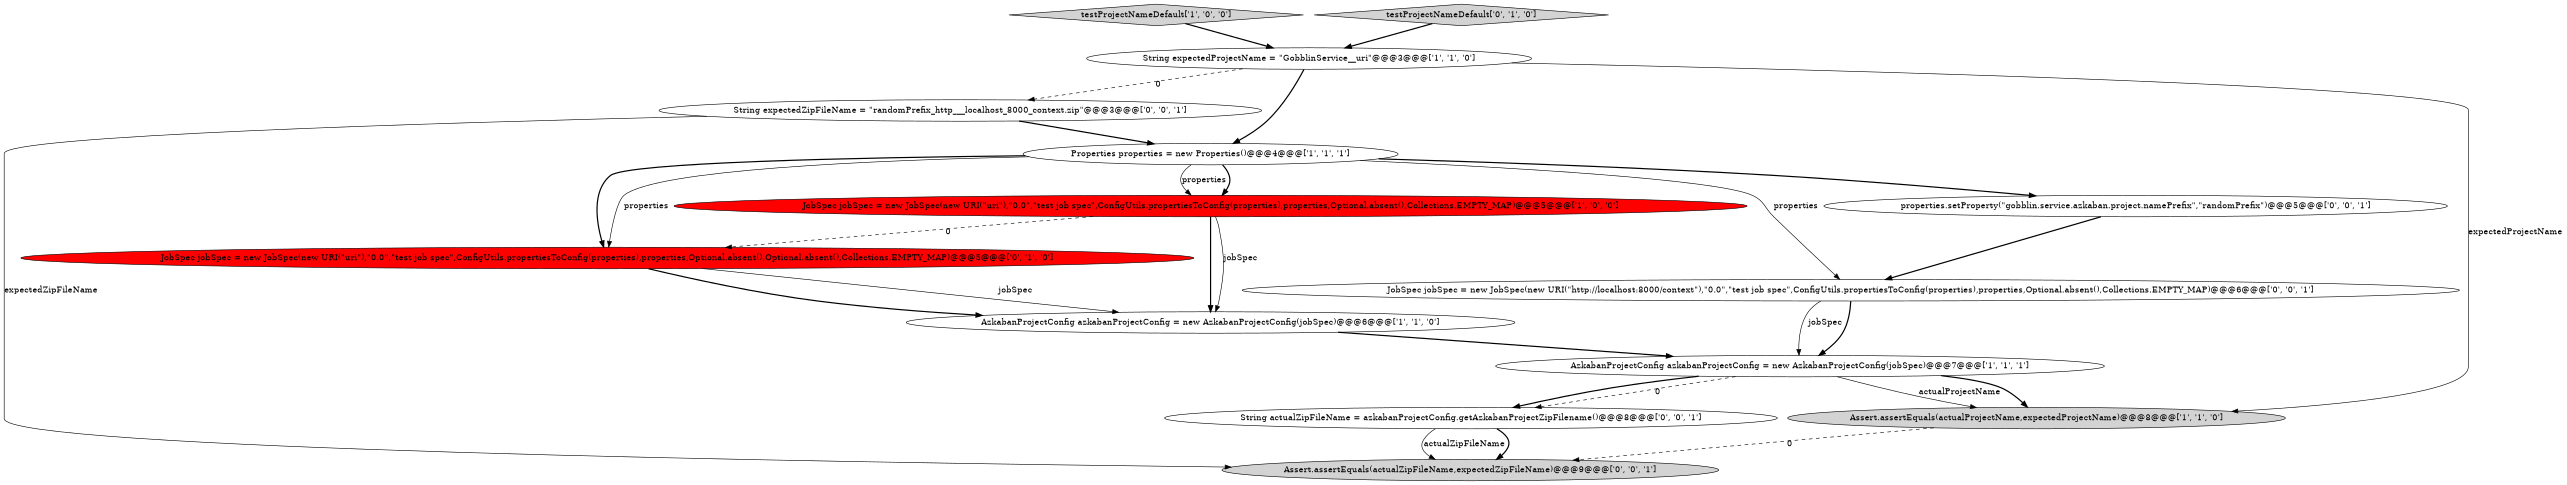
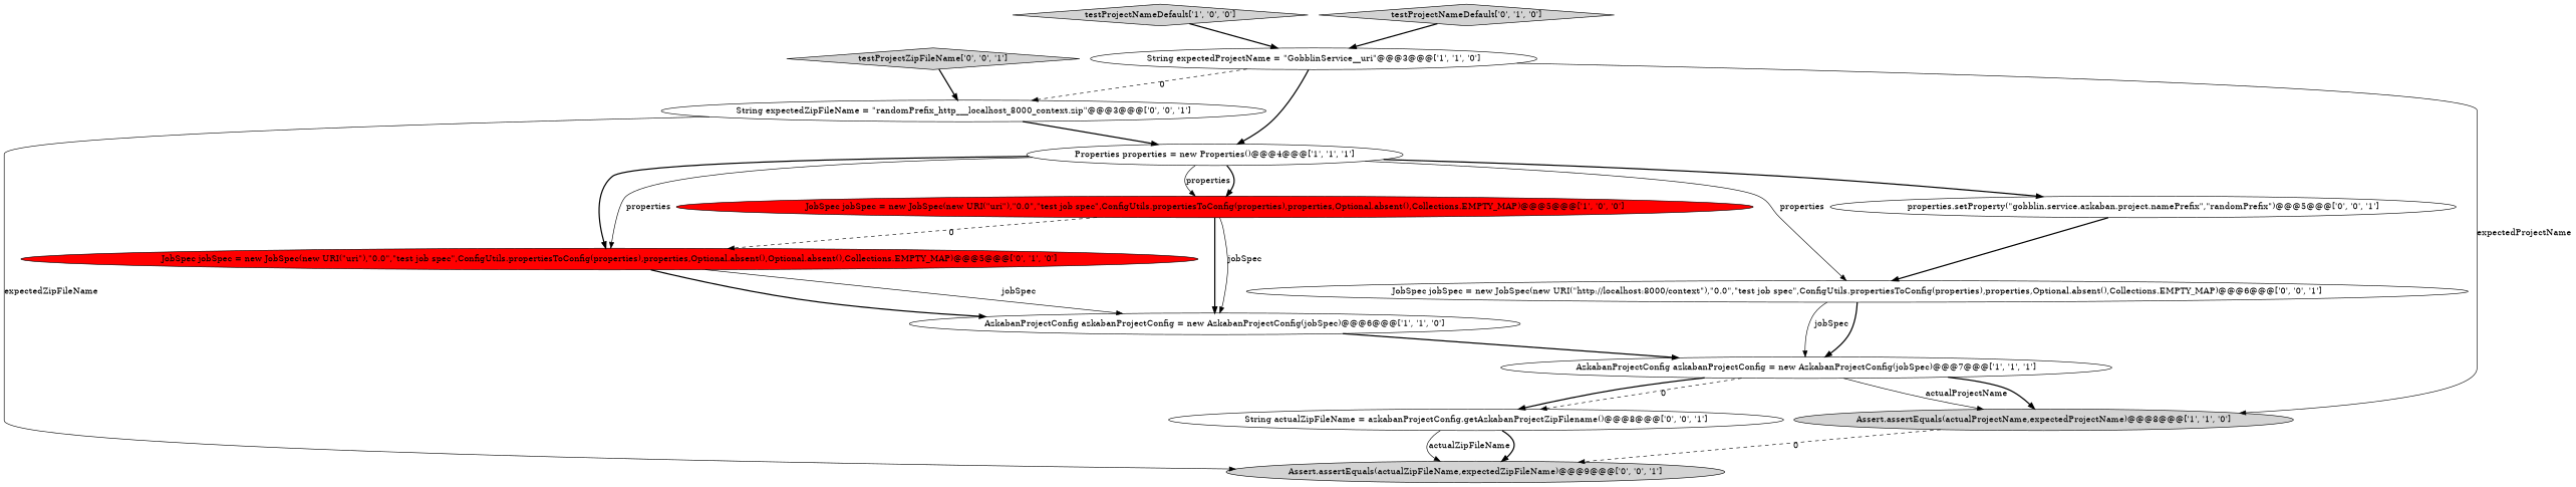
  digraph {
    node [fillcolor=white shape=ellipse style=filled]
    edge [style=bold]
    n1 [fillcolor=lightgray label="testProjectNameDefault['1', '0', '0']" shape=diamond]
    n2 [label="String expectedProjectName = \"GobblinService__uri\"@@@3@@@['1', '1', '0']"]
    n3 [fillcolor=red label="JobSpec jobSpec = new JobSpec(new URI(\"uri\"),\"0.0\",\"test job spec\",ConfigUtils.propertiesToConfig(properties),properties,Optional.absent(),Collections.EMPTY_MAP)@@@5@@@['1', '0', '0']"]
    n4 [label="AzkabanProjectConfig azkabanProjectConfig = new AzkabanProjectConfig(jobSpec)@@@6@@@['1', '1', '0']"]
    n5 [fillcolor=red label="JobSpec jobSpec = new JobSpec(new URI(\"uri\"),\"0.0\",\"test job spec\",ConfigUtils.propertiesToConfig(properties),properties,Optional.absent(),Optional.absent(),Collections.EMPTY_MAP)@@@5@@@['0', '1', '0']"]
+   n6 [fillcolor=lightgray label="testProjectZipFileName['0', '0', '1']" shape=diamond]
    n7 [label="String expectedZipFileName = \"randomPrefix_http___localhost_8000_context.zip\"@@@3@@@['0', '0', '1']"]
    n8 [label="AzkabanProjectConfig azkabanProjectConfig = new AzkabanProjectConfig(jobSpec)@@@7@@@['1', '1', '1']"]
    n9 [label="JobSpec jobSpec = new JobSpec(new URI(\"http://localhost:8000/context\"),\"0.0\",\"test job spec\",ConfigUtils.propertiesToConfig(properties),properties,Optional.absent(),Collections.EMPTY_MAP)@@@6@@@['0', '0', '1']"]
    n10 [label="Properties properties = new Properties()@@@4@@@['1', '1', '1']"]
    n11 [fillcolor=lightgray label="Assert.assertEquals(actualZipFileName,expectedZipFileName)@@@9@@@['0', '0', '1']"]
    n12 [label="properties.setProperty(\"gobblin.service.azkaban.project.namePrefix\",\"randomPrefix\")@@@5@@@['0', '0', '1']"]
    n13 [fillcolor=lightgray label="Assert.assertEquals(actualProjectName,expectedProjectName)@@@8@@@['1', '1', '0']"]
    n14 [label="String actualZipFileName = azkabanProjectConfig.getAzkabanProjectZipFilename()@@@8@@@['0', '0', '1']"]
    n15 [fillcolor=lightgray label="testProjectNameDefault['0', '1', '0']" shape=diamond]
    n1 -> n2
    n2 -> n7 [label=0 style=dashed]
    n2 -> n10
    n2 -> n13 [label=expectedProjectName style=solid]
    n3 -> n4
    n3 -> n4 [label=jobSpec style=solid]
    n3 -> n5 [label=0 style=dashed]
    n4 -> n8
    n5 -> n4 [label=jobSpec style=solid]
    n5 -> n4
+   n6 -> n7
    n7 -> n10
    n7 -> n11 [label=expectedZipFileName style=solid]
    n8 -> n13 [label=actualProjectName style=solid]
    n8 -> n13
    n8 -> n14 [label=0 style=dashed]
    n8 -> n14
    n9 -> n8 [label=jobSpec style=solid]
    n9 -> n8
    n10 -> n3
    n10 -> n3 [label=properties style=solid]
    n10 -> n5
    n10 -> n5 [label=properties style=solid]
    n10 -> n9 [label=properties style=solid]
    n10 -> n12
    n12 -> n9
    n13 -> n11 [label=0 style=dashed]
    n14 -> n11
    n14 -> n11 [label=actualZipFileName style=solid]
    n15 -> n2
  }
